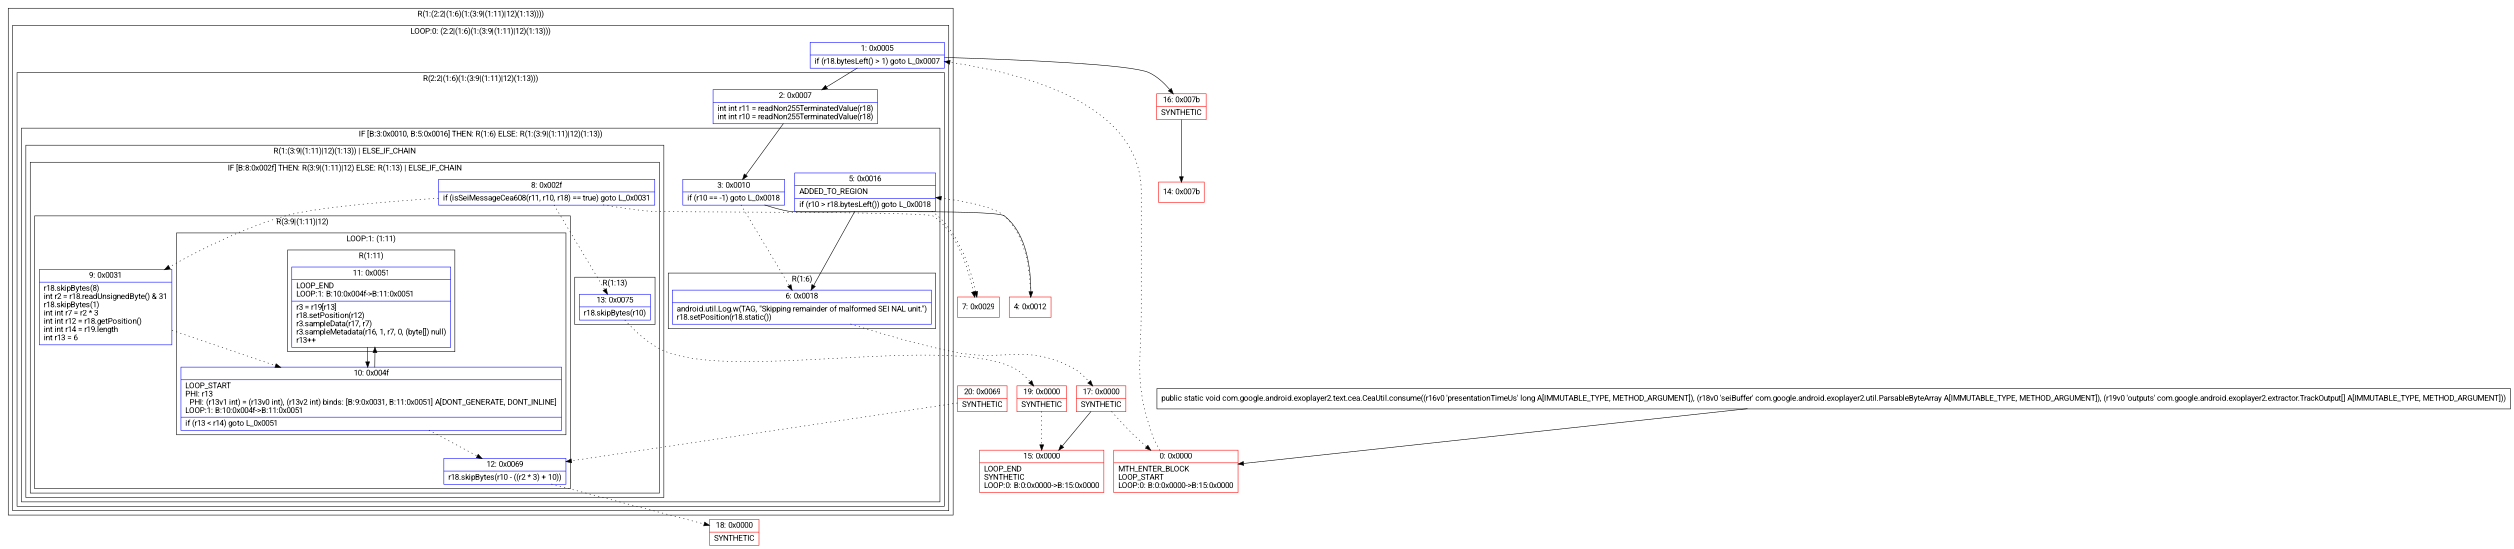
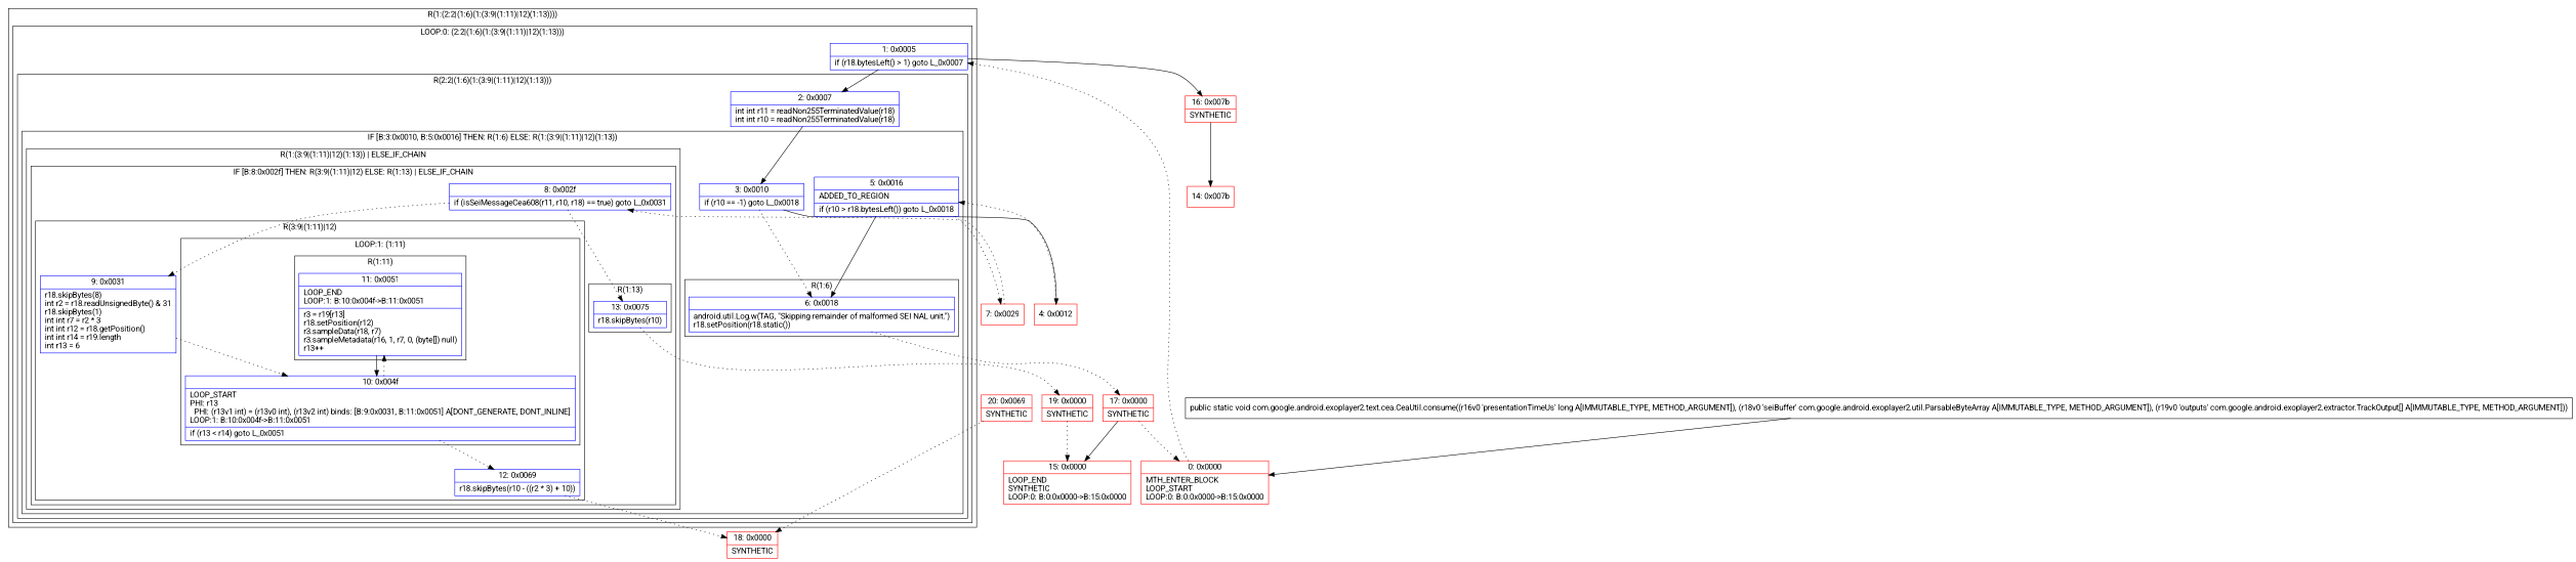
  digraph {
    fontname=Roboto
    node [color=blue fontname=Roboto shape=record]
    edge [fontname=Roboto style=dotted]
    n1 [label="{6\:\ 0x0018|android.util.Log.w(TAG, \"Skipping remainder of malformed SEI NAL unit.\")\lr18.setPosition(r18.static())\l}"]
-   n2 [label="{11\:\ 0x0051|LOOP_END\lLOOP:1: B:10:0x004f\-\>B:11:0x0051\l|r3 = r19[r13]\lr18.setPosition(r12)\lr3.sampleData(r17, r7)\lr3.sampleMetadata(r16, 1, r7, 0, (byte[]) null)\lr13++\l}"]
+   n2 [label="{11\:\ 0x0051|LOOP_END\lLOOP:1: B:10:0x004f\-\>B:11:0x0051\l|r3 = r19[r13]\lr18.setPosition(r12)\lr3.sampleData(r18, r7)\lr3.sampleMetadata(r16, 1, r7, 0, (byte[]) null)\lr13++\l}"]
    n3 [label="{10\:\ 0x004f|LOOP_START\lPHI: r13 \l  PHI: (r13v1 int) = (r13v0 int), (r13v2 int) binds: [B:9:0x0031, B:11:0x0051] A[DONT_GENERATE, DONT_INLINE]\lLOOP:1: B:10:0x004f\-\>B:11:0x0051\l|if (r13 \< r14) goto L_0x0051\l}"]
    n4 [label="{9\:\ 0x0031|r18.skipBytes(8)\lint r2 = r18.readUnsignedByte() & 31\lr18.skipBytes(1)\lint int r7 = r2 * 3\lint int r12 = r18.getPosition()\lint int r14 = r19.length\lint r13 = 6\l}"]
    n5 [label="{12\:\ 0x0069|r18.skipBytes(r10 \- ((r2 * 3) + 10))\l}"]
    n6 [label="{13\:\ 0x0075|r18.skipBytes(r10)\l}"]
    n7 [label="{8\:\ 0x002f|if (isSeiMessageCea608(r11, r10, r18) == true) goto L_0x0031\l}"]
    n8 [label="{3\:\ 0x0010|if (r10 == \-1) goto L_0x0018\l}"]
    n9 [label="{5\:\ 0x0016|ADDED_TO_REGION\l|if (r10 \> r18.bytesLeft()) goto L_0x0018\l}"]
    n10 [label="{2\:\ 0x0007|int int r11 = readNon255TerminatedValue(r18)\lint int r10 = readNon255TerminatedValue(r18)\l}"]
    n11 [label="{1\:\ 0x0005|if (r18.bytesLeft() \> 1) goto L_0x0007\l}"]
    n12 [color=red label="{17\:\ 0x0000|SYNTHETIC\l}"]
    n13 [color=red label="{18\:\ 0x0000|SYNTHETIC\l}"]
    n14 [color=red label="{19\:\ 0x0000|SYNTHETIC\l}"]
    n15 [color=red label="{4\:\ 0x0012}"]
    n16 [color=red label="{7\:\ 0x0029}"]
    n17 [color=red label="{16\:\ 0x007b|SYNTHETIC\l}"]
    n18 [color=red label="{14\:\ 0x007b}"]
    n19 [color=red label="{0\:\ 0x0000|MTH_ENTER_BLOCK\lLOOP_START\lLOOP:0: B:0:0x0000\-\>B:15:0x0000\l}"]
    n20 [color=red label="{15\:\ 0x0000|LOOP_END\lSYNTHETIC\lLOOP:0: B:0:0x0000\-\>B:15:0x0000\l}"]
    n21 [color=red label="{20\:\ 0x0069|SYNTHETIC\l}"]
    n22 [label="{public static void com.google.android.exoplayer2.text.cea.CeaUtil.consume((r16v0 'presentationTimeUs' long A[IMMUTABLE_TYPE, METHOD_ARGUMENT]), (r18v0 'seiBuffer' com.google.android.exoplayer2.util.ParsableByteArray A[IMMUTABLE_TYPE, METHOD_ARGUMENT]), (r19v0 'outputs' com.google.android.exoplayer2.extractor.TrackOutput[] A[IMMUTABLE_TYPE, METHOD_ARGUMENT])) }" color=""]
    subgraph cluster_1 {
      label="R(1:(2:2|(1:6)(1:(3:9|(1:11)|12)(1:13))))"
      subgraph cluster_2 {
        label="LOOP:0: (2:2|(1:6)(1:(3:9|(1:11)|12)(1:13)))"
        n11
        subgraph cluster_3 {
          label="R(2:2|(1:6)(1:(3:9|(1:11)|12)(1:13)))"
          n10
          subgraph cluster_4 {
            label="IF [B:3:0x0010, B:5:0x0016] THEN: R(1:6) ELSE: R(1:(3:9|(1:11)|12)(1:13))"
            n8
            n9
            subgraph cluster_5 {
              label="R(1:6)"
              n1
            }
            subgraph cluster_6 {
              label="R(1:(3:9|(1:11)|12)(1:13)) | ELSE_IF_CHAIN\l"
              subgraph cluster_7 {
                label="IF [B:8:0x002f] THEN: R(3:9|(1:11)|12) ELSE: R(1:13) | ELSE_IF_CHAIN\l"
                n7
                subgraph cluster_8 {
                  label="R(3:9|(1:11)|12)"
                  n4
                  n5
                  subgraph cluster_9 {
                    label="LOOP:1: (1:11)"
                    n3
                    subgraph cluster_10 {
                      label="R(1:11)"
                      n2
                    }
                  }
                }
                subgraph cluster_11 {
                  label="R(1:13)"
                  n6
                }
              }
            }
          }
        }
      }
    }
    n1 -> n12
    n2 -> n3 [style=solid]
-   n3 -> n2 [style=solid]
+   n3 -> n2
    n3 -> n5
    n4 -> n3
    n5 -> n13
    n6 -> n14
    n7 -> n4
    n7 -> n6
    n8 -> n1
    n8 -> n15 [style=solid]
    n9 -> n1 [style=solid]
    n9 -> n16
    n10 -> n8 [style=solid]
    n11 -> n10 [style=solid]
    n11 -> n17 [style=solid]
    n12 -> n19
    n12 -> n20 [style=solid]
    n14 -> n20
    n15 -> n9
-   n7 -> n16
+   n16 -> n7
    n17 -> n18 [style=solid]
    n19 -> n11
-   n21 -> n5
+   n21 -> n13
    n22 -> n19 [style=solid]
  }
